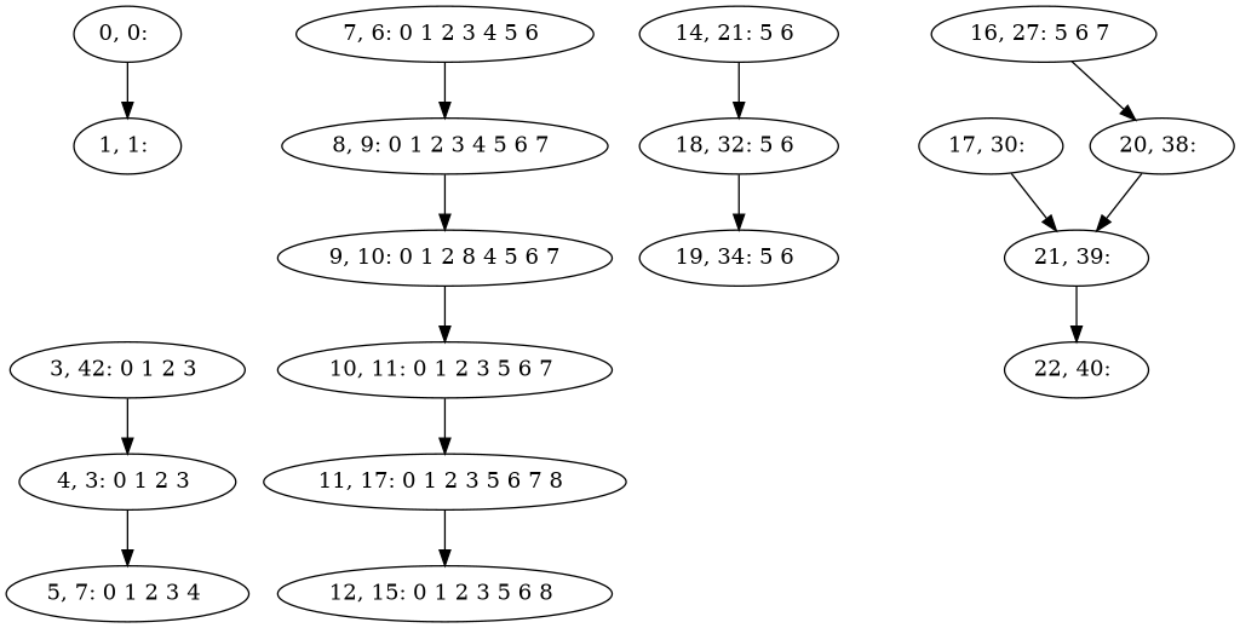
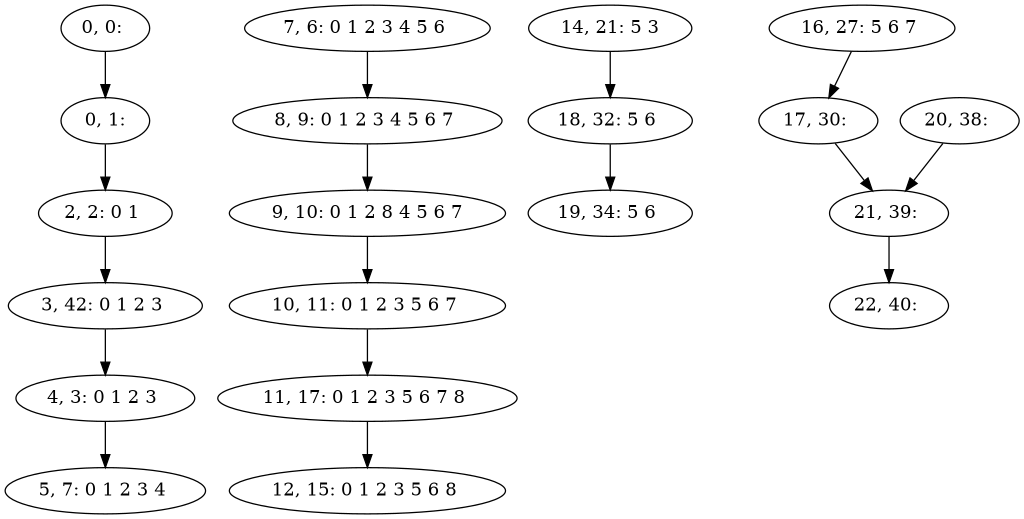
  digraph {
    n1 [label="0, 0: "]
-   n2 [label="1, 1: "]
+   n2 [label="0, 1:"]
+   n3 [label="2, 2: 0 1 "]
    n4 [label="3, 42: 0 1 2 3 "]
    n5 [label="4, 3: 0 1 2 3 "]
    n6 [label="5, 7: 0 1 2 3 4 "]
    n7 [label="7, 6: 0 1 2 3 4 5 6 "]
    n8 [label="8, 9: 0 1 2 3 4 5 6 7 "]
    n9 [label="9, 10: 0 1 2 8 4 5 6 7"]
    n10 [label="10, 11: 0 1 2 3 5 6 7 "]
    n11 [label="11, 17: 0 1 2 3 5 6 7 8 "]
    n12 [label="12, 15: 0 1 2 3 5 6 8 "]
-   n13 [label="14, 21: 5 6 "]
+   n13 [label="14, 21: 5 3"]
    n14 [label="18, 32: 5 6 "]
    n15 [label="19, 34: 5 6 "]
    n16 [label="16, 27: 5 6 7 "]
    n17 [label="17, 30: "]
    n18 [label="21, 39: "]
    n19 [label="22, 40: "]
    n20 [label="20, 38: "]
    n1 -> n2
+   n2 -> n3
+   n3 -> n4
    n4 -> n5
    n5 -> n6
    n7 -> n8
    n8 -> n9
    n9 -> n10
    n10 -> n11
    n11 -> n12
    n13 -> n14
    n14 -> n15
-   n16 -> n20
+   n16 -> n17
    n17 -> n18
    n18 -> n19
    n20 -> n18
  }
